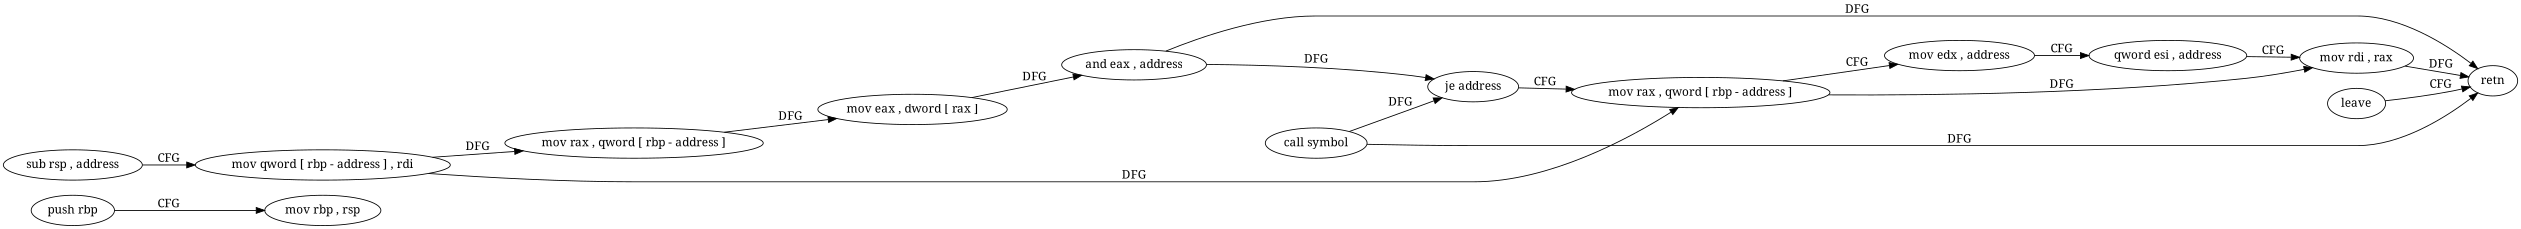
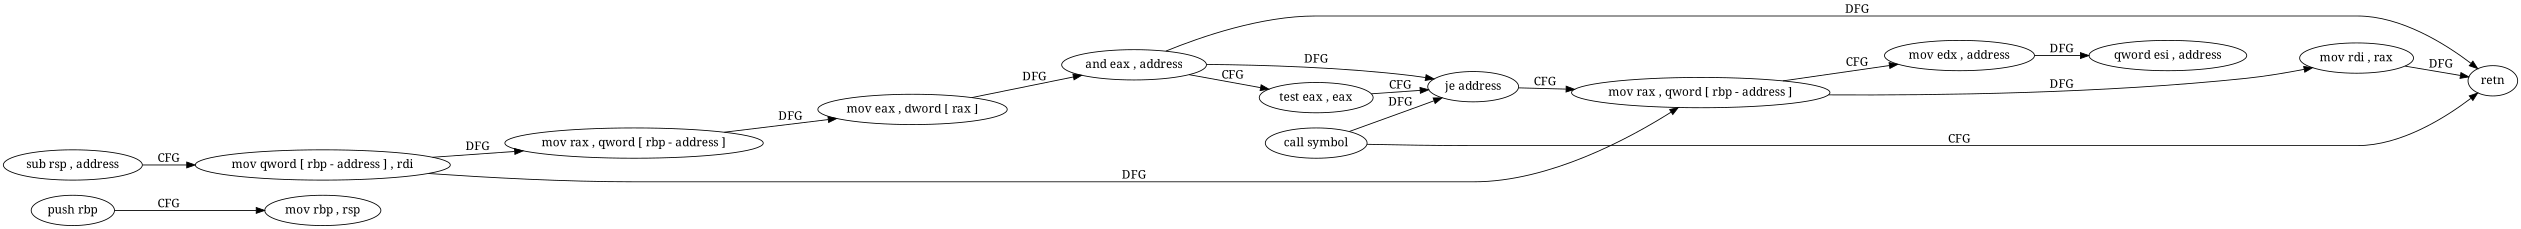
  digraph {
    fontname="Noto Serif"
    rankdir=LR
    node [fontname="Noto Serif"]
    edge [fontname="Noto Serif"]
    n1 [label="push rbp"]
    n2 [label="mov rbp , rsp"]
    n3 [label="sub rsp , address"]
    n4 [label="mov qword [ rbp - address ] , rdi"]
    n5 [label="mov rax , qword [ rbp - address ]"]
    n6 [label="mov rax , qword [ rbp - address ]"]
    n7 [label="mov eax , dword [ rax ]"]
    n8 [label="mov edx , address"]
    n9 [label="mov rdi , rax"]
    n10 [label="and eax , address"]
+   n11 [label="test eax , eax"]
    n12 [label="je address"]
    n13 [label=retn]
-   n14 [label=leave]
    n15 [label="qword esi , address"]
    n16 [label="call symbol"]
    n1 -> n2 [label=CFG]
    n3 -> n4 [label=CFG]
    n4 -> n5 [label=DFG]
    n4 -> n6 [label=DFG]
    n5 -> n7 [label=DFG]
    n6 -> n8 [label=CFG]
    n6 -> n9 [label=DFG]
    n7 -> n10 [label=DFG]
-   n8 -> n15 [label=CFG]
+   n8 -> n15 [label=DFG]
    n9 -> n13 [label=DFG]
+   n10 -> n11 [label=CFG]
    n10 -> n12 [label=DFG]
    n10 -> n13 [label=DFG]
+   n11 -> n12 [label=CFG]
    n12 -> n6 [label=CFG]
-   n14 -> n13 [label=CFG]
-   n15 -> n9 [label=CFG]
    n16 -> n12 [label=DFG]
-   n16 -> n13 [label=DFG]
+   n16 -> n13 [label=CFG]
  }
